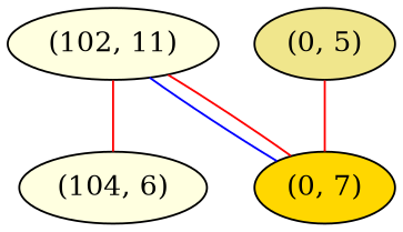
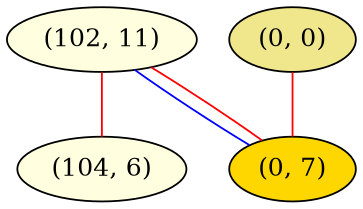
  graph {
    node [fillcolor=lightyellow style=filled]
    edge [color=red weight=1]
    "(102, 11)"
    "(104, 6)"
    n3 [fillcolor=gold label="(0, 7)"]
-   "(0, 0)" [fillcolor=khaki label="(0, 5)"]
+   "(0, 0)" [fillcolor=khaki]
    "(102, 11)" -- "(104, 6)"
    "(102, 11)" -- n3 [color=blue]
    "(102, 11)" -- n3
    "(0, 0)" -- n3 [weight=4]
  }
